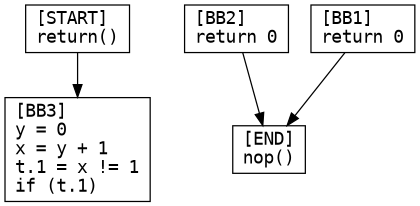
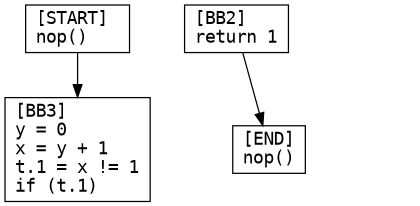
  digraph {
    fontname="DejaVu Sans Mono"
    node [fontname="DejaVu Sans Mono" shape=box]
    edge [fontname="DejaVu Sans Mono"]
    n1 [label="[BB3]\ly = 0\lx = y + 1\lt.1 = x != 1\lif (t.1)\l"]
-   n2 [label="[BB2]\lreturn 0\l"]
+   n2 [label="[BB2]\lreturn 1\l"]
    n3 [label="[END]\lnop()\l"]
-   n4 [label="[BB1]\lreturn 0\l"]
-   n5 [label="[START]\lreturn()\l"]
+   n5 [label="[START]\lnop()\l"]
    n2 -> n3
-   n4 -> n3
    n5 -> n1
  }
